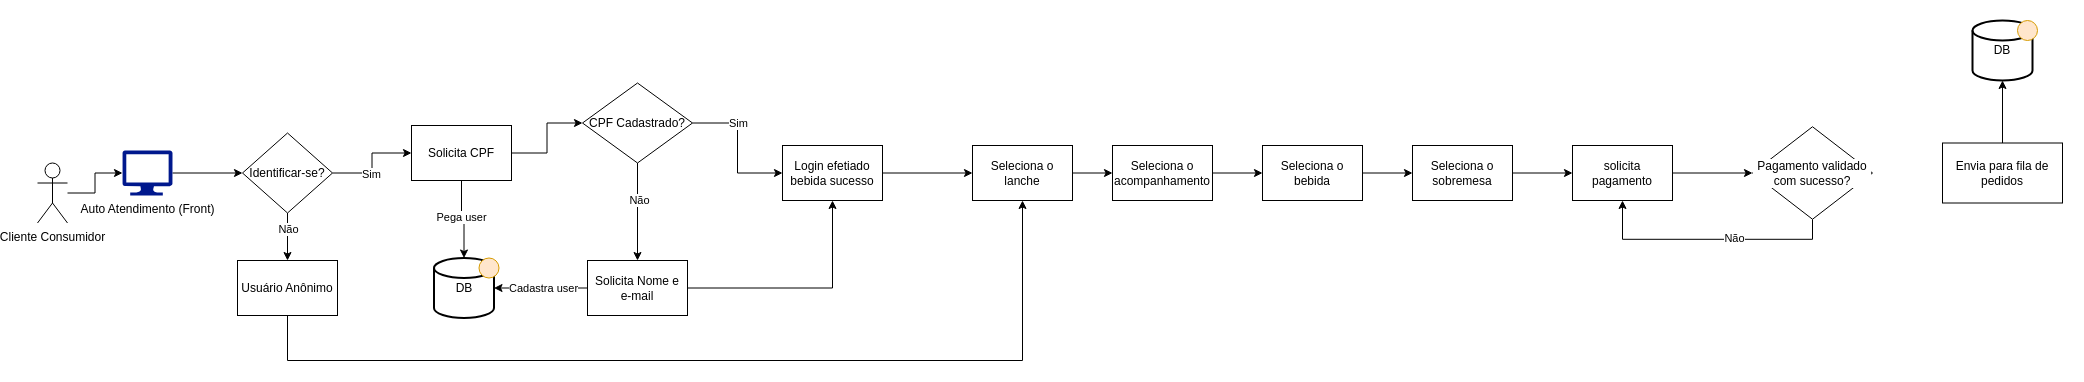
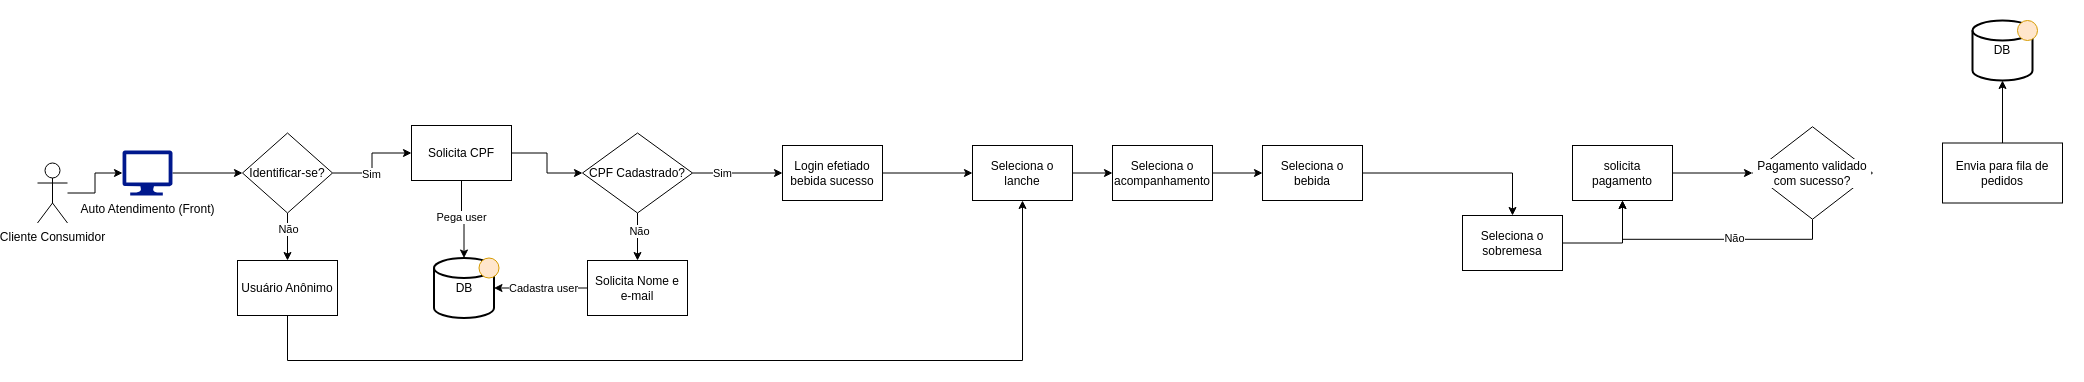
  <mxCell id="0" />
  <mxCell id="1" parent="0" />
  <mxCell id="2" style="edgeStyle=orthogonalEdgeStyle;rounded=0;orthogonalLoop=1;jettySize=auto;html=1;entryX=0;entryY=0.5;entryDx=0;entryDy=0;" edge="1" parent="1" source="3" target="12"><mxGeometry relative="1" as="geometry" /></mxCell>
  <mxCell id="3" value="Auto Atendimento (Front)" style="sketch=0;aspect=fixed;pointerEvents=1;shadow=0;dashed=0;html=1;strokeColor=none;labelPosition=center;verticalLabelPosition=bottom;verticalAlign=top;align=center;fillColor=#00188D;shape=mxgraph.azure.computer" vertex="1" parent="1"><mxGeometry x="105" y="150" width="50" height="45" as="geometry" /></mxCell>
  <mxCell id="4" value="Cliente Consumidor" style="shape=umlActor;verticalLabelPosition=bottom;verticalAlign=top;html=1;outlineConnect=0;" vertex="1" parent="1"><mxGeometry x="20" y="162.5" width="30" height="60" as="geometry" /></mxCell>
  <mxCell id="5" style="edgeStyle=orthogonalEdgeStyle;rounded=0;orthogonalLoop=1;jettySize=auto;html=1;entryX=0;entryY=0.5;entryDx=0;entryDy=0;entryPerimeter=0;" edge="1" parent="1" source="4" target="3"><mxGeometry relative="1" as="geometry" /></mxCell>
  <mxCell id="6" style="edgeStyle=orthogonalEdgeStyle;rounded=0;orthogonalLoop=1;jettySize=auto;html=1;entryX=0;entryY=0.5;entryDx=0;entryDy=0;" edge="1" parent="1" source="7" target="21"><mxGeometry relative="1" as="geometry" /></mxCell>
  <mxCell id="7" value="Solicita CPF" style="rounded=0;whiteSpace=wrap;html=1;" vertex="1" parent="1"><mxGeometry x="394" y="125" width="100" height="55" as="geometry" /></mxCell>
  <mxCell id="8" style="edgeStyle=orthogonalEdgeStyle;rounded=0;orthogonalLoop=1;jettySize=auto;html=1;exitX=1;exitY=0.5;exitDx=0;exitDy=0;entryX=0;entryY=0.5;entryDx=0;entryDy=0;" edge="1" parent="1" source="12" target="7"><mxGeometry relative="1" as="geometry" /></mxCell>
  <mxCell id="9" value="Sim" style="edgeLabel;html=1;align=center;verticalAlign=middle;resizable=0;points=[];" vertex="1" connectable="0" parent="8"><mxGeometry x="-0.229" y="-1" relative="1" as="geometry"><mxPoint as="offset" /></mxGeometry></mxCell>
  <mxCell id="10" style="edgeStyle=orthogonalEdgeStyle;rounded=0;orthogonalLoop=1;jettySize=auto;html=1;entryX=0.5;entryY=0;entryDx=0;entryDy=0;" edge="1" parent="1" source="12" target="16"><mxGeometry relative="1" as="geometry" /></mxCell>
  <mxCell id="11" value="Não" style="edgeLabel;html=1;align=center;verticalAlign=middle;resizable=0;points=[];" vertex="1" connectable="0" parent="10"><mxGeometry x="-0.333" relative="1" as="geometry"><mxPoint as="offset" /></mxGeometry></mxCell>
  <mxCell id="12" value="Identificar-se?" style="rhombus;whiteSpace=wrap;html=1;" vertex="1" parent="1"><mxGeometry x="225" y="132.5" width="90" height="80" as="geometry" /></mxCell>
  <mxCell id="13" style="edgeStyle=orthogonalEdgeStyle;rounded=0;orthogonalLoop=1;jettySize=auto;html=1;" edge="1" parent="1" source="14" target="25"><mxGeometry relative="1" as="geometry" /></mxCell>
  <mxCell id="14" value="Login efetiado bebida sucesso" style="rounded=0;whiteSpace=wrap;html=1;" vertex="1" parent="1"><mxGeometry x="765" y="145" width="100" height="55" as="geometry" /></mxCell>
  <mxCell id="15" style="edgeStyle=orthogonalEdgeStyle;rounded=0;orthogonalLoop=1;jettySize=auto;html=1;entryX=0.5;entryY=1;entryDx=0;entryDy=0;" edge="1" parent="1" source="16" target="25"><mxGeometry relative="1" as="geometry"><Array as="points"><mxPoint x="270" y="360" /><mxPoint x="1005" y="360" /></Array></mxGeometry></mxCell>
  <mxCell id="16" value="Usuário Anônimo" style="rounded=0;whiteSpace=wrap;html=1;" vertex="1" parent="1"><mxGeometry x="220" y="260" width="100" height="55" as="geometry" /></mxCell>
  <mxCell id="17" style="edgeStyle=orthogonalEdgeStyle;rounded=0;orthogonalLoop=1;jettySize=auto;html=1;entryX=0;entryY=0.5;entryDx=0;entryDy=0;" edge="1" parent="1" source="21" target="14"><mxGeometry relative="1" as="geometry" /></mxCell>
  <mxCell id="18" value="Sim" style="edgeLabel;html=1;align=center;verticalAlign=middle;resizable=0;points=[];" vertex="1" connectable="0" parent="17"><mxGeometry x="-0.361" relative="1" as="geometry"><mxPoint as="offset" /></mxGeometry></mxCell>
  <mxCell id="19" style="edgeStyle=orthogonalEdgeStyle;rounded=0;orthogonalLoop=1;jettySize=auto;html=1;exitX=0.5;exitY=1;exitDx=0;exitDy=0;entryX=0.5;entryY=0;entryDx=0;entryDy=0;" edge="1" parent="1" source="21" target="22"><mxGeometry relative="1" as="geometry" /></mxCell>
  <mxCell id="20" value="Não" style="edgeLabel;html=1;align=center;verticalAlign=middle;resizable=0;points=[];" vertex="1" connectable="0" parent="19"><mxGeometry x="-0.235" y="1" relative="1" as="geometry"><mxPoint as="offset" /></mxGeometry></mxCell>
- <mxCell id="21" value="CPF Cadastrado?" style="rhombus;whiteSpace=wrap;html=1;" vertex="1" parent="1"><mxGeometry x="565" y="82.5" width="110" height="80" as="geometry" /></mxCell>
+ <mxCell id="21" value="CPF Cadastrado?" style="rhombus;whiteSpace=wrap;html=1;" vertex="1" parent="1"><mxGeometry x="565" y="132.5" width="110" height="80" as="geometry" /></mxCell>
  <mxCell id="22" value="Solicita Nome e e-mail" style="rounded=0;whiteSpace=wrap;html=1;" vertex="1" parent="1"><mxGeometry x="570" y="260" width="100" height="55" as="geometry" /></mxCell>
- <mxCell id="23" style="edgeStyle=orthogonalEdgeStyle;rounded=0;orthogonalLoop=1;jettySize=auto;html=1;exitX=1;exitY=0.5;exitDx=0;exitDy=0;" edge="1" parent="1" source="22" target="14"><mxGeometry relative="1" as="geometry" /></mxCell>
  <mxCell id="24" style="edgeStyle=orthogonalEdgeStyle;rounded=0;orthogonalLoop=1;jettySize=auto;html=1;" edge="1" parent="1" source="25" target="27"><mxGeometry relative="1" as="geometry" /></mxCell>
  <mxCell id="25" value="Seleciona o lanche" style="rounded=0;whiteSpace=wrap;html=1;" vertex="1" parent="1"><mxGeometry x="955" y="145" width="100" height="55" as="geometry" /></mxCell>
  <mxCell id="26" style="edgeStyle=orthogonalEdgeStyle;rounded=0;orthogonalLoop=1;jettySize=auto;html=1;" edge="1" parent="1" source="27" target="29"><mxGeometry relative="1" as="geometry" /></mxCell>
  <mxCell id="27" value="Seleciona o acompanhamento" style="rounded=0;whiteSpace=wrap;html=1;" vertex="1" parent="1"><mxGeometry x="1095" y="145" width="100" height="55" as="geometry" /></mxCell>
  <mxCell id="28" style="edgeStyle=orthogonalEdgeStyle;rounded=0;orthogonalLoop=1;jettySize=auto;html=1;" edge="1" parent="1" source="29" target="31"><mxGeometry relative="1" as="geometry" /></mxCell>
  <mxCell id="29" value="Seleciona o bebida" style="rounded=0;whiteSpace=wrap;html=1;" vertex="1" parent="1"><mxGeometry x="1245" y="145" width="100" height="55" as="geometry" /></mxCell>
  <mxCell id="30" style="edgeStyle=orthogonalEdgeStyle;rounded=0;orthogonalLoop=1;jettySize=auto;html=1;" edge="1" parent="1" source="31" target="33"><mxGeometry relative="1" as="geometry" /></mxCell>
- <mxCell id="31" value="Seleciona o sobremesa" style="rounded=0;whiteSpace=wrap;html=1;" vertex="1" parent="1"><mxGeometry x="1395" y="145" width="100" height="55" as="geometry" /></mxCell>
+ <mxCell id="31" value="Seleciona o sobremesa" style="rounded=0;whiteSpace=wrap;html=1;" vertex="1" parent="1"><mxGeometry x="1445" y="215" width="100" height="55" as="geometry" /></mxCell>
  <mxCell id="32" style="edgeStyle=orthogonalEdgeStyle;rounded=0;orthogonalLoop=1;jettySize=auto;html=1;entryX=0;entryY=0.5;entryDx=0;entryDy=0;" edge="1" parent="1" source="33" target="36"><mxGeometry relative="1" as="geometry" /></mxCell>
  <mxCell id="33" value="solicita pagamento" style="rounded=0;whiteSpace=wrap;html=1;" vertex="1" parent="1"><mxGeometry x="1555" y="145" width="100" height="55" as="geometry" /></mxCell>
  <mxCell id="34" style="edgeStyle=orthogonalEdgeStyle;rounded=0;orthogonalLoop=1;jettySize=auto;html=1;exitX=0.5;exitY=1;exitDx=0;exitDy=0;entryX=0.5;entryY=1;entryDx=0;entryDy=0;" edge="1" parent="1" source="36" target="33"><mxGeometry relative="1" as="geometry" /></mxCell>
  <mxCell id="35" value="Não" style="edgeLabel;html=1;align=center;verticalAlign=middle;resizable=0;points=[];" vertex="1" connectable="0" parent="34"><mxGeometry x="-0.202" y="-1" relative="1" as="geometry"><mxPoint as="offset" /></mxGeometry></mxCell>
  <mxCell id="36" value="Pagamento validado com sucesso?" style="rhombus;whiteSpace=wrap;html=1;labelBackgroundColor=default;" vertex="1" parent="1"><mxGeometry x="1735" y="126.25" width="120" height="92.5" as="geometry" /></mxCell>
  <mxCell id="37" value="Envia para fila de pedidos" style="rounded=0;whiteSpace=wrap;html=1;" vertex="1" parent="1"><mxGeometry x="1925" y="142.5" width="120" height="60" as="geometry" /></mxCell>
  <mxCell id="38" value="" style="group" vertex="1" connectable="0" parent="1"><mxGeometry x="416.5" y="257.5" width="65" height="60" as="geometry" /></mxCell>
  <mxCell id="39" value="DB" style="strokeWidth=2;html=1;shape=mxgraph.flowchart.database;whiteSpace=wrap;" vertex="1" parent="38"><mxGeometry width="60" height="60" as="geometry" /></mxCell>
  <mxCell id="40" value="" style="ellipse;whiteSpace=wrap;html=1;aspect=fixed;fillColor=#ffe6cc;strokeColor=#d79b00;" vertex="1" parent="38"><mxGeometry x="45" width="20" height="20" as="geometry" /></mxCell>
  <mxCell id="41" style="edgeStyle=orthogonalEdgeStyle;rounded=0;orthogonalLoop=1;jettySize=auto;html=1;" edge="1" parent="1" source="22" target="39"><mxGeometry relative="1" as="geometry" /></mxCell>
  <mxCell id="42" value="Cadastra user" style="edgeLabel;html=1;align=center;verticalAlign=middle;resizable=0;points=[];" vertex="1" connectable="0" parent="41"><mxGeometry x="0.241" y="1" relative="1" as="geometry"><mxPoint x="13" y="-1" as="offset" /></mxGeometry></mxCell>
  <mxCell id="43" style="edgeStyle=orthogonalEdgeStyle;rounded=0;orthogonalLoop=1;jettySize=auto;html=1;exitX=0.5;exitY=1;exitDx=0;exitDy=0;entryX=0.5;entryY=0;entryDx=0;entryDy=0;entryPerimeter=0;" edge="1" parent="1" source="7" target="39"><mxGeometry relative="1" as="geometry" /></mxCell>
  <mxCell id="44" value="Pega user" style="edgeLabel;html=1;align=center;verticalAlign=middle;resizable=0;points=[];" vertex="1" connectable="0" parent="43"><mxGeometry x="-0.1" y="-1" relative="1" as="geometry"><mxPoint as="offset" /></mxGeometry></mxCell>
  <mxCell id="45" value="" style="group" vertex="1" connectable="0" parent="1"><mxGeometry x="1955" y="20" width="65" height="60" as="geometry" /></mxCell>
  <mxCell id="46" value="DB" style="strokeWidth=2;html=1;shape=mxgraph.flowchart.database;whiteSpace=wrap;" vertex="1" parent="45"><mxGeometry width="60" height="60" as="geometry" /></mxCell>
  <mxCell id="47" value="" style="ellipse;whiteSpace=wrap;html=1;aspect=fixed;fillColor=#ffe6cc;strokeColor=#d79b00;" vertex="1" parent="45"><mxGeometry x="45" width="20" height="20" as="geometry" /></mxCell>
  <mxCell id="48" style="edgeStyle=orthogonalEdgeStyle;rounded=0;orthogonalLoop=1;jettySize=auto;html=1;exitX=0.5;exitY=0;exitDx=0;exitDy=0;entryX=0.5;entryY=1;entryDx=0;entryDy=0;entryPerimeter=0;" edge="1" parent="1" source="37" target="46"><mxGeometry relative="1" as="geometry" /></mxCell>
